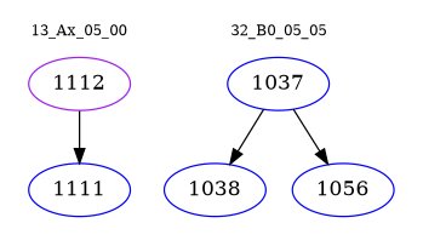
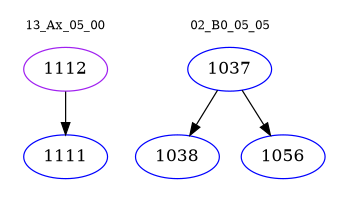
  digraph {
    node [color=blue]
    edge [color=black]
    n1 [color=purple label=1112]
    n2 [label=1111]
    n3 [label=1037]
    n4 [label=1038]
    n5 [label=1056]
    subgraph cluster_1 {
      color=white
      fontsize=10
      label="13_Ax_05_00"
      n1
      n2
    }
    subgraph cluster_2 {
      color=white
      fontsize=10
-     label="32_B0_05_05"
+     label="02_B0_05_05"
      n3
      n4
      n5
    }
    n1 -> n2
    n3 -> n4
    n3 -> n5
  }
